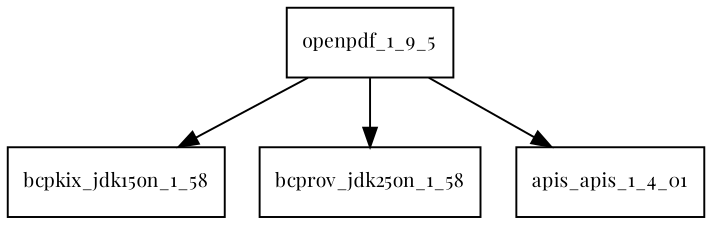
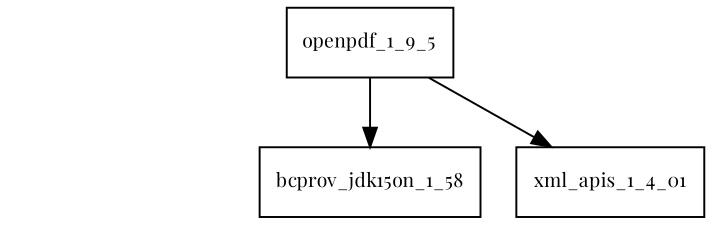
  digraph {
    fontname="Playfair Display"
    node [fontname="Playfair Display" fontsize=10.0 shape=box]
    edge [fontname="Playfair Display"]
    n1 [label=openpdf_1_9_5]
-   bcpkix_jdk15on_1_58
-   bcprov_jdk15on_1_58 [label=bcprov_jdk25on_1_58]
-   xml_apis_1_4_01 [label=apis_apis_1_4_01]
-   n1 -> bcpkix_jdk15on_1_58
+   bcprov_jdk15on_1_58
+   xml_apis_1_4_01
    n1 -> bcprov_jdk15on_1_58
    n1 -> xml_apis_1_4_01
  }
